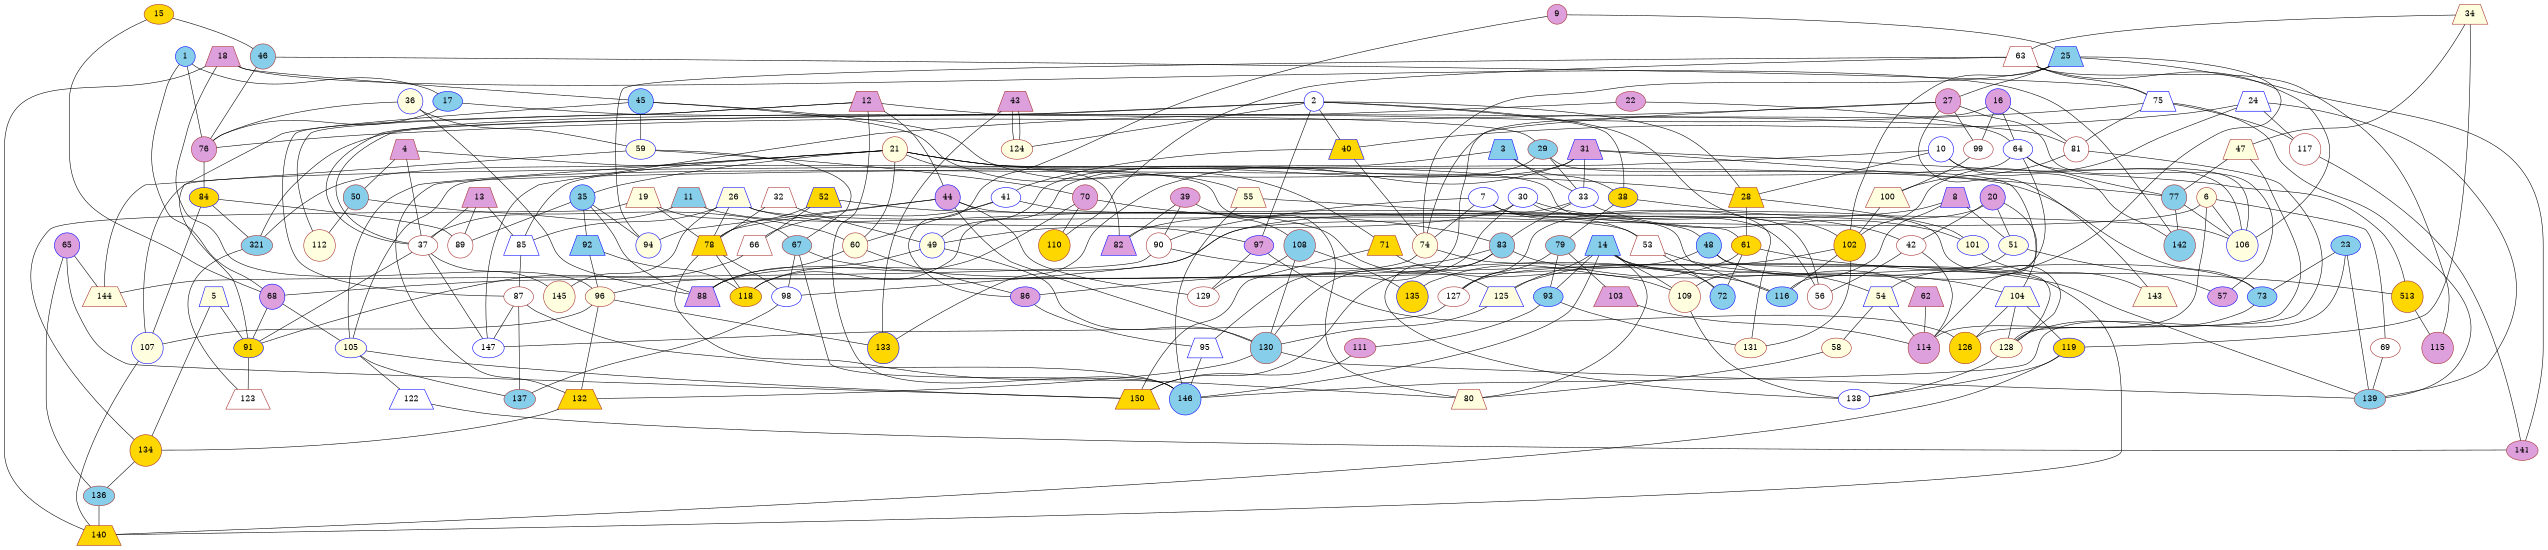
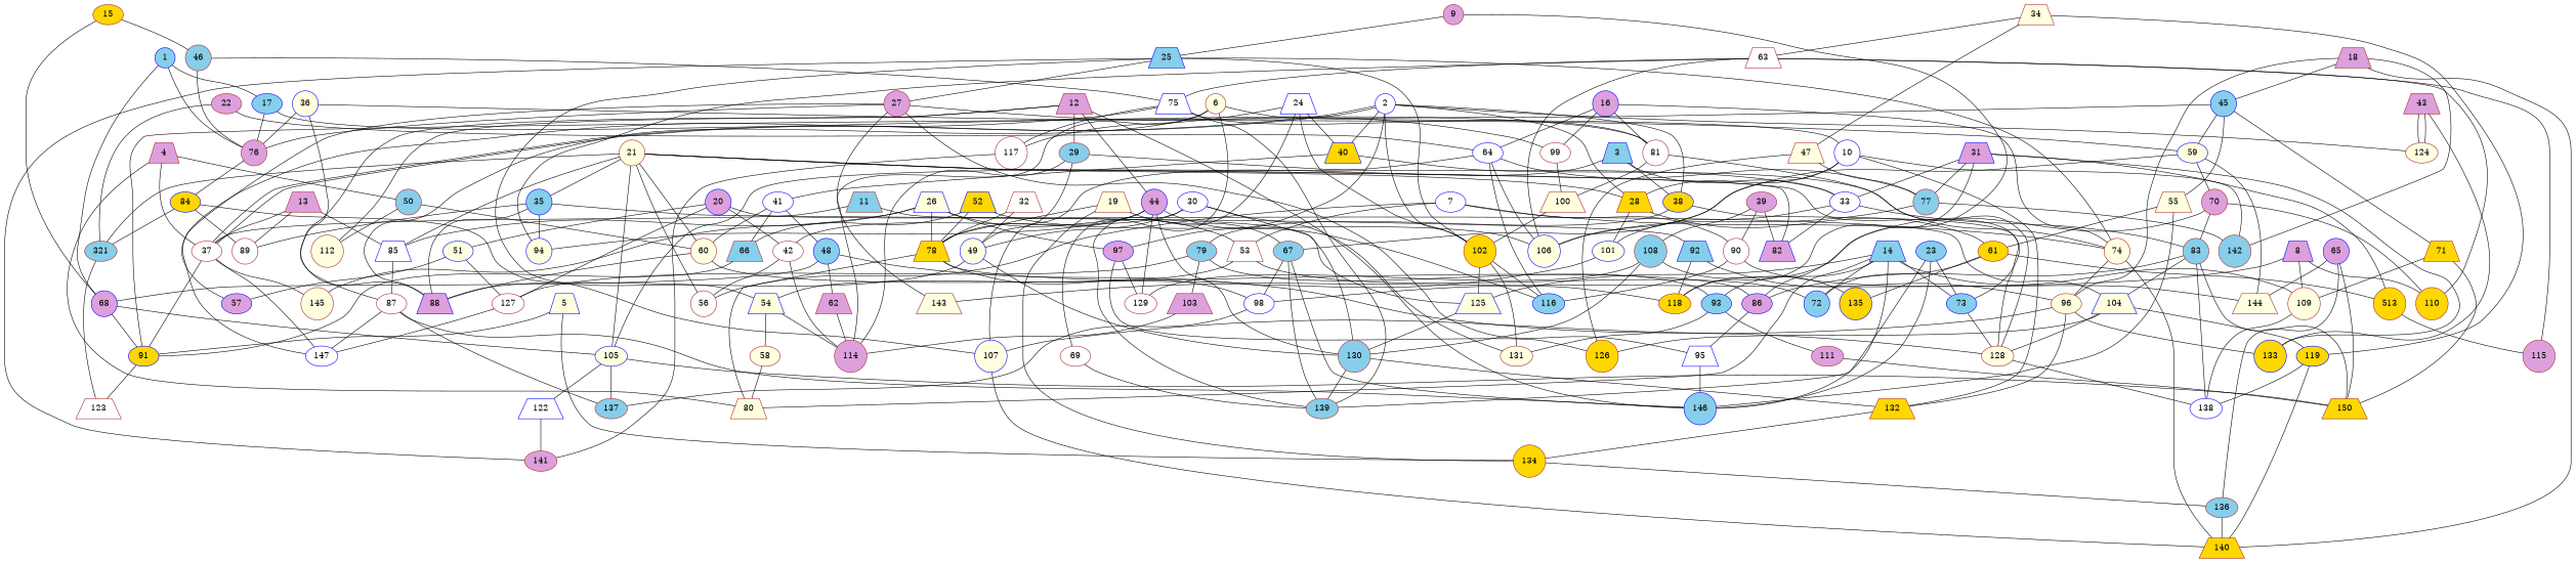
  graph {
    node [color=brown fillcolor=lightyellow shape=circle style=filled]
    1 [color=blue fillcolor=skyblue]
    17 [color=blue fillcolor=skyblue shape=ellipse]
    68 [color=blue fillcolor=plum]
    76 [fillcolor=plum]
    81 [fillcolor=white]
    91 [color=blue fillcolor=gold shape=ellipse]
    105 [color=blue shape=ellipse]
    84 [color=blue fillcolor=gold shape=ellipse]
    2 [color=blue fillcolor=white]
    28 [fillcolor=gold shape=trapezium]
    37 [fillcolor=white shape=ellipse]
    38 [color=blue fillcolor=gold shape=ellipse]
    40 [color=blue fillcolor=gold shape=trapezium]
    97 [color=blue fillcolor=plum shape=ellipse]
    102 [fillcolor=gold]
    124 [shape=ellipse]
    61 [fillcolor=gold shape=ellipse]
    101 [color=blue shape=ellipse]
    145
    147 [color=blue fillcolor=white shape=ellipse]
    79 [fillcolor=skyblue shape=ellipse]
    128 [shape=ellipse]
    74
    41 [color=blue fillcolor=white shape=ellipse]
    129 [fillcolor=white shape=ellipse]
    126 [fillcolor=gold]
    125 [color=blue shape=trapezium]
    131 [shape=ellipse]
    116 [color=blue fillcolor=skyblue shape=ellipse]
    3 [color=blue fillcolor=skyblue shape=trapezium]
    33 [color=blue fillcolor=white shape=ellipse]
    107 [color=blue]
    82 [color=blue fillcolor=plum shape=trapezium]
    83 [fillcolor=skyblue]
    140 [fillcolor=gold shape=trapezium]
    4 [fillcolor=plum shape=trapezium]
    50 [fillcolor=skyblue]
    80 [shape=trapezium]
    112
    60
    5 [color=blue shape=trapezium]
    134 [fillcolor=gold]
    123 [fillcolor=white shape=trapezium]
    136 [fillcolor=skyblue shape=ellipse]
    10 [color=blue fillcolor=white]
    6
    69 [fillcolor=white shape=ellipse]
    88 [color=blue fillcolor=plum shape=trapezium]
    114 [fillcolor=plum]
    106 [color=blue]
    132 [fillcolor=gold shape=trapezium]
    142 [fillcolor=skyblue]
    139 [fillcolor=skyblue shape=ellipse]
    7 [color=blue fillcolor=white shape=ellipse]
    53 [fillcolor=white shape=trapezium]
    56 [fillcolor=white]
    90 [fillcolor=white]
    72 [color=blue fillcolor=skyblue]
    54 [color=blue shape=trapezium]
    96 [shape=ellipse]
    144 [shape=trapezium]
    8 [color=blue fillcolor=plum shape=trapezium]
    51 [color=blue shape=ellipse]
    98 [color=blue fillcolor=white shape=ellipse]
    109
    127 [fillcolor=white shape=ellipse]
    57 [color=blue fillcolor=plum shape=ellipse]
    137 [fillcolor=skyblue shape=ellipse]
    138 [color=blue fillcolor=white shape=ellipse]
    9 [fillcolor=plum]
    25 [color=blue fillcolor=skyblue shape=trapezium]
    86 [color=blue fillcolor=plum shape=ellipse]
    27 [fillcolor=plum]
    141 [fillcolor=plum shape=ellipse]
    95 [color=blue fillcolor=white shape=trapezium]
    11 [fillcolor=skyblue shape=trapezium]
    130 [fillcolor=skyblue]
    12 [fillcolor=plum shape=trapezium]
    29 [fillcolor=skyblue shape=ellipse]
    44 [color=blue fillcolor=plum]
    87 [fillcolor=white shape=ellipse]
    146 [color=blue fillcolor=skyblue]
    49 [color=blue]
    78 [fillcolor=gold shape=trapezium]
    94 [color=blue]
    13 [fillcolor=plum shape=trapezium]
    85 [color=blue fillcolor=white shape=trapezium]
    89 [fillcolor=white]
    14 [color=blue fillcolor=skyblue shape=trapezium]
    73 [color=blue fillcolor=skyblue shape=ellipse]
    93 [color=blue fillcolor=skyblue shape=ellipse]
    111 [fillcolor=plum shape=ellipse]
    15 [fillcolor=gold shape=ellipse]
    46 [fillcolor=skyblue]
    75 [color=blue fillcolor=white shape=trapezium]
    16 [color=blue fillcolor=plum]
    64 [color=blue fillcolor=white shape=ellipse]
    99 [fillcolor=white shape=ellipse]
    77 [fillcolor=skyblue]
    100 [shape=trapezium]
    18 [fillcolor=plum shape=trapezium]
    45 [color=blue fillcolor=skyblue]
    59 [color=blue shape=ellipse]
    55 [shape=trapezium]
    71 [fillcolor=gold shape=trapezium]
    133 [color=blue fillcolor=gold]
    19 [shape=trapezium]
    67 [fillcolor=skyblue shape=ellipse]
    118 [fillcolor=gold shape=ellipse]
    20 [color=blue fillcolor=plum]
    42 [fillcolor=white shape=ellipse]
    104 [color=blue shape=trapezium]
    119 [color=blue fillcolor=gold shape=ellipse]
    21
    35 [color=blue fillcolor=skyblue]
    n116 [fillcolor=skyblue label=321 shape=ellipse]
    92 [color=blue fillcolor=skyblue shape=trapezium]
    n118 [fillcolor=gold label=150 shape=trapezium]
    122 [color=blue fillcolor=white shape=trapezium]
    22 [fillcolor=plum shape=ellipse]
    23 [color=blue fillcolor=skyblue shape=ellipse]
    24 [color=blue fillcolor=white shape=trapezium]
    117 [fillcolor=white]
    143 [shape=trapezium]
    58 [shape=ellipse]
    26 [color=blue shape=trapezium]
    n127 [fillcolor=gold label=513]
    135 [color=blue fillcolor=gold]
    30 [color=blue fillcolor=white shape=ellipse]
    31 [color=blue fillcolor=plum shape=trapezium]
    115 [fillcolor=plum]
    32 [fillcolor=white shape=trapezium]
    34 [shape=trapezium]
    47 [shape=trapezium]
    63 [fillcolor=white shape=trapezium]
    110 [fillcolor=gold]
    36 [color=blue]
    70 [fillcolor=plum]
    103 [fillcolor=plum shape=trapezium]
    39 [fillcolor=plum shape=ellipse]
    108 [fillcolor=skyblue]
    48 [color=blue fillcolor=skyblue]
-   66 [fillcolor=white shape=trapezium]
+   66 [fillcolor=skyblue shape=trapezium]
    62 [fillcolor=plum shape=trapezium]
    43 [fillcolor=plum shape=trapezium]
    52 [color=blue fillcolor=gold shape=trapezium]
    65 [color=blue fillcolor=plum]
    1 -- 17
    1 -- 68
    1 -- 76
    17 -- 76
    17 -- 81
    68 -- 91
    68 -- 105
    76 -- 84
    81 -- 128
    81 -- 100
    91 -- 123
    105 -- 137
    105 -- n118
    105 -- 122
    84 -- 107
    84 -- 89
    84 -- n116
    2 -- 28
    2 -- 37
    2 -- 37
    2 -- 38
    2 -- 40
    2 -- 97
    2 -- 102
    2 -- 124
    28 -- 61
    28 -- 101
    37 -- 91
    37 -- 145
    37 -- 147
    38 -- 79
    38 -- 128
    40 -- 74
    40 -- 41
    97 -- 129
    97 -- 126
    102 -- 125
    102 -- 131
    102 -- 116
    61 -- 72
    61 -- n127
    61 -- 135
    101 -- 143
    79 -- 127
    79 -- 93
    79 -- 103
    128 -- 138
    74 -- 140
    74 -- 96
    41 -- 60
    41 -- 48
    41 -- 66
    125 -- 130
    3 -- 38
    3 -- 33
    3 -- 107
    33 -- 101
    33 -- 82
    33 -- 83
    107 -- 140
    83 -- 138
    83 -- 86
    83 -- 104
    83 -- n118
    4 -- 37
    4 -- 50
    4 -- 80
    50 -- 112
    50 -- 60
    60 -- 88
    60 -- 86
    5 -- 91
    5 -- 134
    134 -- 136
    136 -- 140
    10 -- 28
    10 -- 106
    10 -- 132
    10 -- 142
-   6 -- 106
+   6 -- 10
    6 -- 69
    6 -- 88
    6 -- 114
    69 -- 139
    132 -- 134
    7 -- 74
    7 -- 53
    7 -- 56
    7 -- 90
    53 -- 72
    53 -- 54
    90 -- 116
    90 -- 144
    54 -- 114
    54 -- 58
    96 -- 107
    96 -- 132
    96 -- 133
-   8 -- 51
+   8 -- 110
    8 -- 98
    8 -- 109
    51 -- 127
    51 -- 57
    98 -- 137
    109 -- 138
    127 -- 147
    9 -- 25
    9 -- 86
    25 -- 102
    25 -- 74
    25 -- 54
    25 -- 27
    25 -- 141
    86 -- 95
    27 -- 76
    27 -- 57
    27 -- 95
    27 -- 99
    27 -- 143
    95 -- 146
    11 -- 37
    11 -- 125
    130 -- 132
    130 -- 139
    12 -- 112
    12 -- 29
    12 -- 44
    12 -- 87
    12 -- 146
    29 -- 33
    29 -- 114
    29 -- 49
    44 -- 129
    44 -- 116
    44 -- 130
    44 -- 78
    44 -- 94
    87 -- 147
    87 -- 137
    87 -- 146
    49 -- 88
    49 -- 130
    78 -- 80
    78 -- 98
    78 -- 118
    13 -- 37
    13 -- 85
    13 -- 89
    85 -- 87
    14 -- 125
    14 -- 80
    14 -- 72
    14 -- 109
    14 -- 146
    14 -- 73
    14 -- 93
    73 -- 128
    93 -- 131
    93 -- 111
    111 -- n118
    15 -- 68
    15 -- 46
    46 -- 76
    46 -- 75
    75 -- 81
    75 -- 147
    75 -- 139
    75 -- 117
    16 -- 81
    16 -- 74
    16 -- 64
    16 -- 99
    64 -- 105
    64 -- 116
    64 -- 106
    64 -- 77
    99 -- 100
    77 -- 106
    77 -- 142
    100 -- 102
    18 -- 140
    18 -- 142
    18 -- 96
    18 -- 45
    45 -- 91
    45 -- 59
    45 -- 55
    45 -- 71
    59 -- 144
    59 -- 67
    59 -- 70
    55 -- 61
    55 -- 146
    71 -- 109
    71 -- n118
    19 -- 134
    19 -- 78
    19 -- 67
    67 -- 139
    67 -- 98
    67 -- 146
    20 -- 51
    20 -- 127
    20 -- 42
    20 -- 104
    42 -- 114
    42 -- 56
    104 -- 128
    104 -- 126
    104 -- 119
    119 -- 140
    119 -- 138
    21 -- 105
    21 -- 28
    21 -- 82
    21 -- 60
    21 -- 56
    21 -- 85
    21 -- 73
    21 -- 35
    21 -- n116
    35 -- 88
    35 -- 94
    35 -- 89
    35 -- 92
    n116 -- 123
    92 -- 96
    92 -- 118
    122 -- 141
    22 -- 64
    22 -- n116
    23 -- 139
    23 -- 146
    23 -- 73
    24 -- 40
    24 -- 102
    24 -- 139
    24 -- 117
    117 -- 141
    58 -- 80
    26 -- 97
    26 -- 145
    26 -- 53
    26 -- 78
    26 -- 85
    n127 -- 115
    30 -- 131
    30 -- 130
    30 -- 49
    30 -- 42
    31 -- 33
    31 -- 77
    31 -- 133
    31 -- 118
    31 -- n127
    32 -- 49
    32 -- 78
    34 -- 119
    34 -- 47
    34 -- 63
    47 -- 126
    47 -- 77
    63 -- 106
    63 -- 94
    63 -- 75
    63 -- 115
    63 -- 110
    36 -- 76
    36 -- 88
    36 -- 59
    70 -- 83
    70 -- 118
    70 -- 110
    103 -- 114
    39 -- 82
    39 -- 90
    39 -- 108
    108 -- 129
    108 -- 130
    108 -- 135
    48 -- 68
    48 -- 128
    48 -- 62
    66 -- 91
    62 -- 114
    43 -- 124
    43 -- 124
    43 -- 133
    52 -- 106
    52 -- 78
    52 -- 66
    65 -- 136
    65 -- 144
    65 -- n118
  }
